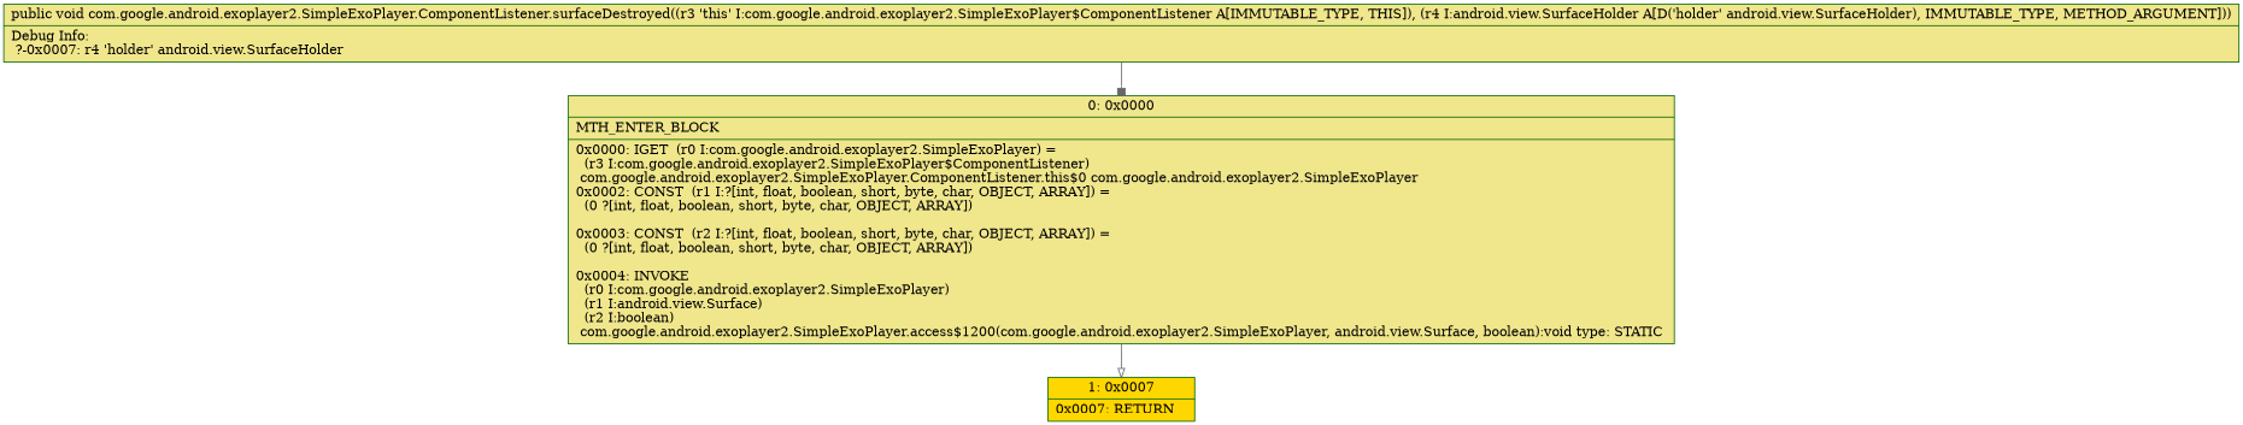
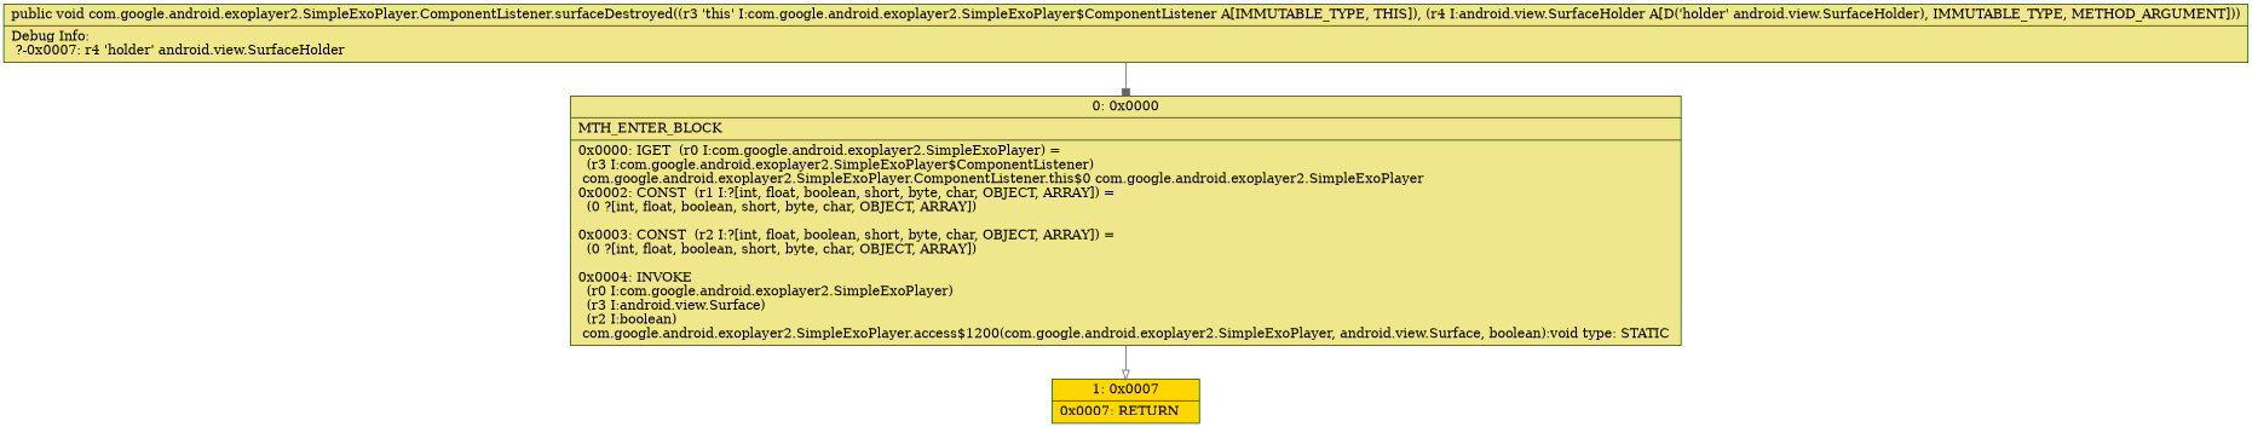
  digraph {
    node [shape=record style=filled fillcolor=khaki color=darkgreen]
    edge [color=gray40]
-   n1 [label="{0\:\ 0x0000|MTH_ENTER_BLOCK\l|0x0000: IGET  (r0 I:com.google.android.exoplayer2.SimpleExoPlayer) = \l  (r3 I:com.google.android.exoplayer2.SimpleExoPlayer$ComponentListener)\l com.google.android.exoplayer2.SimpleExoPlayer.ComponentListener.this$0 com.google.android.exoplayer2.SimpleExoPlayer \l0x0002: CONST  (r1 I:?[int, float, boolean, short, byte, char, OBJECT, ARRAY]) = \l  (0 ?[int, float, boolean, short, byte, char, OBJECT, ARRAY])\l \l0x0003: CONST  (r2 I:?[int, float, boolean, short, byte, char, OBJECT, ARRAY]) = \l  (0 ?[int, float, boolean, short, byte, char, OBJECT, ARRAY])\l \l0x0004: INVOKE  \l  (r0 I:com.google.android.exoplayer2.SimpleExoPlayer)\l  (r1 I:android.view.Surface)\l  (r2 I:boolean)\l com.google.android.exoplayer2.SimpleExoPlayer.access$1200(com.google.android.exoplayer2.SimpleExoPlayer, android.view.Surface, boolean):void type: STATIC \l}"]
+   n1 [label="{0\:\ 0x0000|MTH_ENTER_BLOCK\l|0x0000: IGET  (r0 I:com.google.android.exoplayer2.SimpleExoPlayer) = \l  (r3 I:com.google.android.exoplayer2.SimpleExoPlayer$ComponentListener)\l com.google.android.exoplayer2.SimpleExoPlayer.ComponentListener.this$0 com.google.android.exoplayer2.SimpleExoPlayer \l0x0002: CONST  (r1 I:?[int, float, boolean, short, byte, char, OBJECT, ARRAY]) = \l  (0 ?[int, float, boolean, short, byte, char, OBJECT, ARRAY])\l \l0x0003: CONST  (r2 I:?[int, float, boolean, short, byte, char, OBJECT, ARRAY]) = \l  (0 ?[int, float, boolean, short, byte, char, OBJECT, ARRAY])\l \l0x0004: INVOKE  \l  (r0 I:com.google.android.exoplayer2.SimpleExoPlayer)\l  (r3 I:android.view.Surface)\l  (r2 I:boolean)\l com.google.android.exoplayer2.SimpleExoPlayer.access$1200(com.google.android.exoplayer2.SimpleExoPlayer, android.view.Surface, boolean):void type: STATIC \l}"]
    n2 [label="{1\:\ 0x0007|0x0007: RETURN   \l}" fillcolor=gold]
    n3 [label="{public void com.google.android.exoplayer2.SimpleExoPlayer.ComponentListener.surfaceDestroyed((r3 'this' I:com.google.android.exoplayer2.SimpleExoPlayer$ComponentListener A[IMMUTABLE_TYPE, THIS]), (r4 I:android.view.SurfaceHolder A[D('holder' android.view.SurfaceHolder), IMMUTABLE_TYPE, METHOD_ARGUMENT]))  | Debug Info:\l  ?\-0x0007: r4 'holder' android.view.SurfaceHolder\l}"]
    n1 -> n2 [arrowhead=onormal]
    n3 -> n1 [arrowhead=box]
  }
